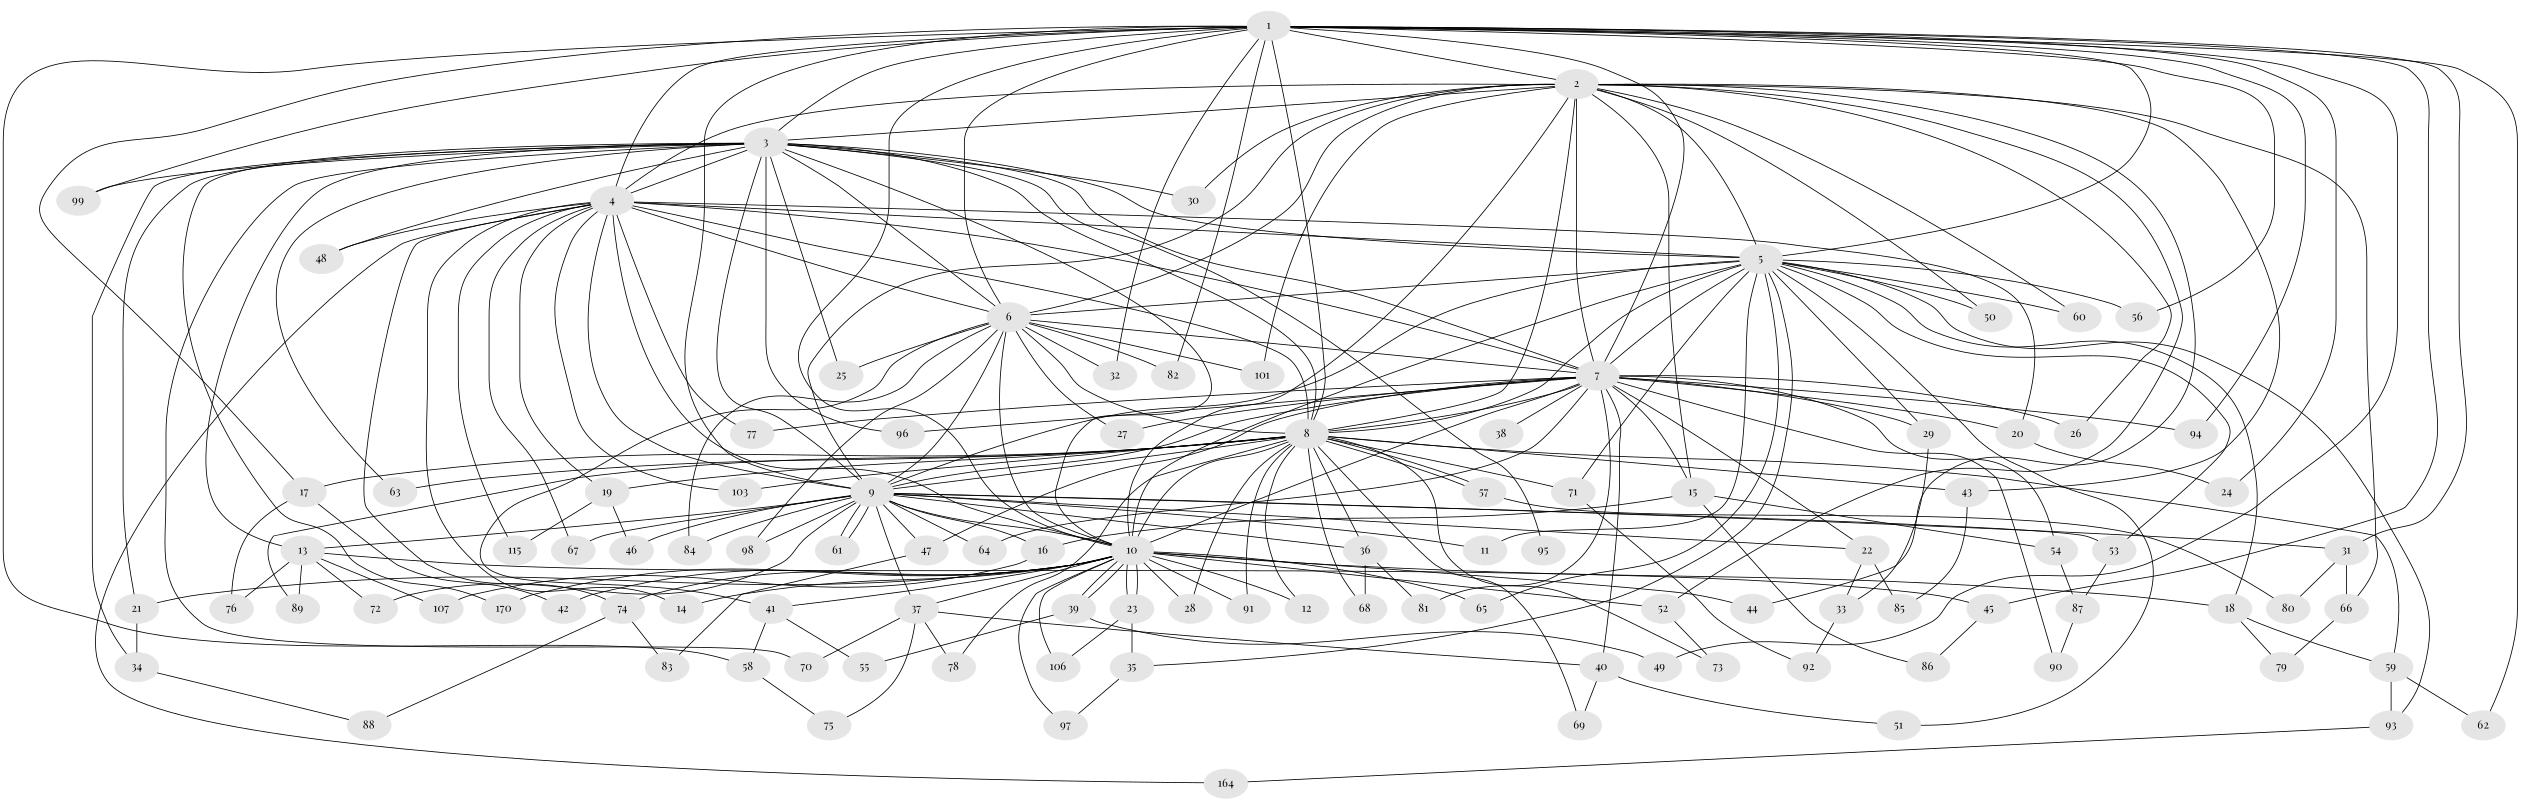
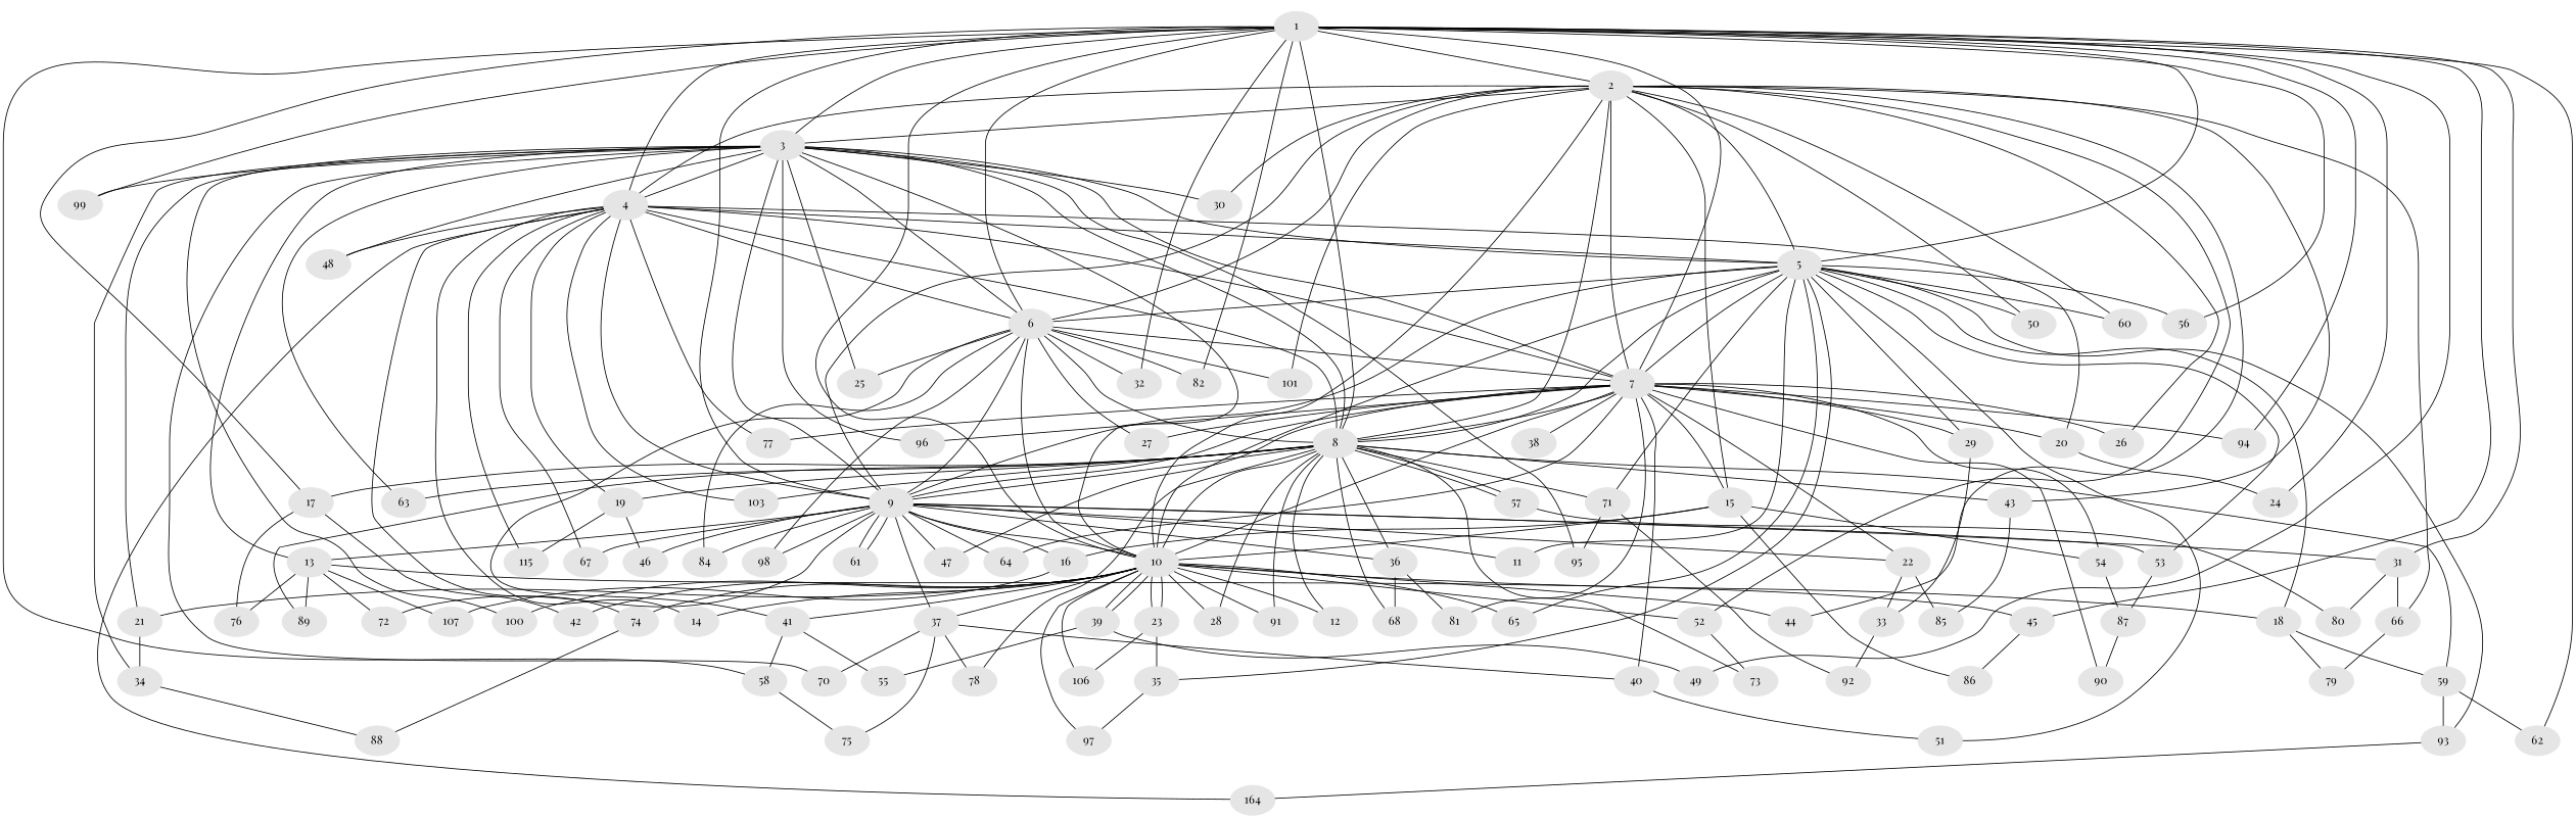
  graph {
    fontname="Playfair Display"
    node [color=gray90 fontname="Playfair Display" style=filled]
    edge [fontname="Playfair Display"]
    1
    2
    3
    4
    5
    6
    7
    8
    9
    10
    17
    24
    31
    32
    45
    49
    56
    58
    62
    82
    94
    99
    15
    26
    30
    43
    44
    50
    52
    60
    66
    101
    13
    21
    25
    34
    48
    63
    70
    95
    96
-   100 [label=170]
+   100
    14
    19
    20
    67
    74
    77
    103
    n50 [label=164]
    n51 [label=115]
    11
    18
    29
    35
    51
    53
    65
    71
    93
    27
    41
    84
    98
    22
    38
    40
    47
    54
    64
    81
    90
    12
    28
    36
    57
    59
    68
-   69
    73
    78
    89
    91
    16
    37
    46
    61
    72
    23
    39
    42
    97
    106
    76
    80
    86
    75
    85
    79
    n100 [label=107]
    88
-   83
    33
    87
    92
    55
    1 -- 2
    1 -- 3
    1 -- 4
    1 -- 5
    1 -- 6
    1 -- 7
    1 -- 8
    1 -- 9
    1 -- 10
    1 -- 17
    1 -- 24
    1 -- 31
    1 -- 32
    1 -- 45
    1 -- 49
    1 -- 56
    1 -- 58
    1 -- 62
    1 -- 82
    1 -- 94
    1 -- 99
    2 -- 3
    2 -- 4
    2 -- 5
    2 -- 6
    2 -- 7
    2 -- 8
    2 -- 9
    2 -- 10
    2 -- 15
    2 -- 26
    2 -- 30
    2 -- 43
    2 -- 44
    2 -- 50
    2 -- 52
    2 -- 60
    2 -- 66
    2 -- 101
    3 -- 4
    3 -- 5
    3 -- 6
    3 -- 7
    3 -- 8
    3 -- 9
    3 -- 10
    3 -- 99
    3 -- 30
    3 -- 13
    3 -- 21
    3 -- 25
    3 -- 34
    3 -- 48
    3 -- 63
    3 -- 70
    3 -- 95
    3 -- 96
    3 -- 100
    4 -- 5
    4 -- 6
    4 -- 7
    4 -- 8
    4 -- 9
-   4 -- 10
+   15 -- 10
    4 -- 48
    4 -- 14
    4 -- 19
    4 -- 20
    4 -- 67
    4 -- 74
    4 -- 77
    4 -- 103
    4 -- n50
    4 -- n51
    5 -- 6
    5 -- 7
    5 -- 8
    5 -- 9
    5 -- 10
    5 -- 56
    5 -- 50
    5 -- 60
    5 -- 11
    5 -- 18
    5 -- 29
    5 -- 35
    5 -- 51
    5 -- 53
    5 -- 65
    5 -- 71
    5 -- 93
    6 -- 7
    6 -- 8
    6 -- 9
    6 -- 10
    6 -- 32
    6 -- 82
    6 -- 101
    6 -- 25
    6 -- 27
    6 -- 41
    6 -- 84
    6 -- 98
    7 -- 8
    7 -- 9
    7 -- 10
    7 -- 94
    7 -- 15
    7 -- 26
    7 -- 96
    7 -- 20
    7 -- 77
    7 -- 29
    7 -- 27
    7 -- 22
    7 -- 38
    7 -- 40
    7 -- 47
    7 -- 54
    7 -- 64
    7 -- 81
    7 -- 90
    8 -- 9
    8 -- 10
    8 -- 17
    8 -- 43
    8 -- 63
    8 -- 19
    8 -- 103
    8 -- 71
    8 -- 12
    8 -- 28
    8 -- 36
    8 -- 57
    8 -- 57
    8 -- 59
    8 -- 68
-   8 -- 69
    8 -- 73
    8 -- 78
    8 -- 89
    8 -- 91
    9 -- 10
    9 -- 31
    9 -- 13
    9 -- 67
    9 -- 11
    9 -- 53
    9 -- 84
    9 -- 98
    9 -- 22
    9 -- 47
    9 -- 64
    9 -- 36
    9 -- 16
    9 -- 37
    9 -- 46
    9 -- 61
    9 -- 61
    9 -- 72
    10 -- 44
    10 -- 52
    10 -- 21
    10 -- 100
    10 -- 14
    10 -- 74
    10 -- 18
    10 -- 65
    10 -- 41
    10 -- 12
    10 -- 28
    10 -- 91
    10 -- 37
    10 -- 23
    10 -- 23
    10 -- 39
    10 -- 39
    10 -- 42
    10 -- 97
    10 -- 106
    17 -- 42
    17 -- 76
    31 -- 66
    31 -- 80
    45 -- 86
    58 -- 75
    15 -- 54
    15 -- 16
    15 -- 86
    43 -- 85
    52 -- 73
    66 -- 79
    13 -- 45
    13 -- 89
    13 -- 72
    13 -- 76
    13 -- n100
    21 -- 34
    34 -- 88
    19 -- n51
    19 -- 46
    20 -- 24
    74 -- 88
-   74 -- 83
    18 -- 59
    18 -- 79
    29 -- 33
    35 -- 97
    53 -- 87
+   71 -- 95
    71 -- 92
    93 -- n50
    41 -- 58
    41 -- 55
    22 -- 85
    22 -- 33
    40 -- 51
-   40 -- 69
-   47 -- 83
    54 -- 87
    36 -- 81
    36 -- 68
    57 -- 80
    59 -- 62
    59 -- 93
    16 -- n100
    37 -- 70
    37 -- 40
    37 -- 78
    37 -- 75
    23 -- 35
    23 -- 106
    39 -- 49
    39 -- 55
    33 -- 92
    87 -- 90
  }
